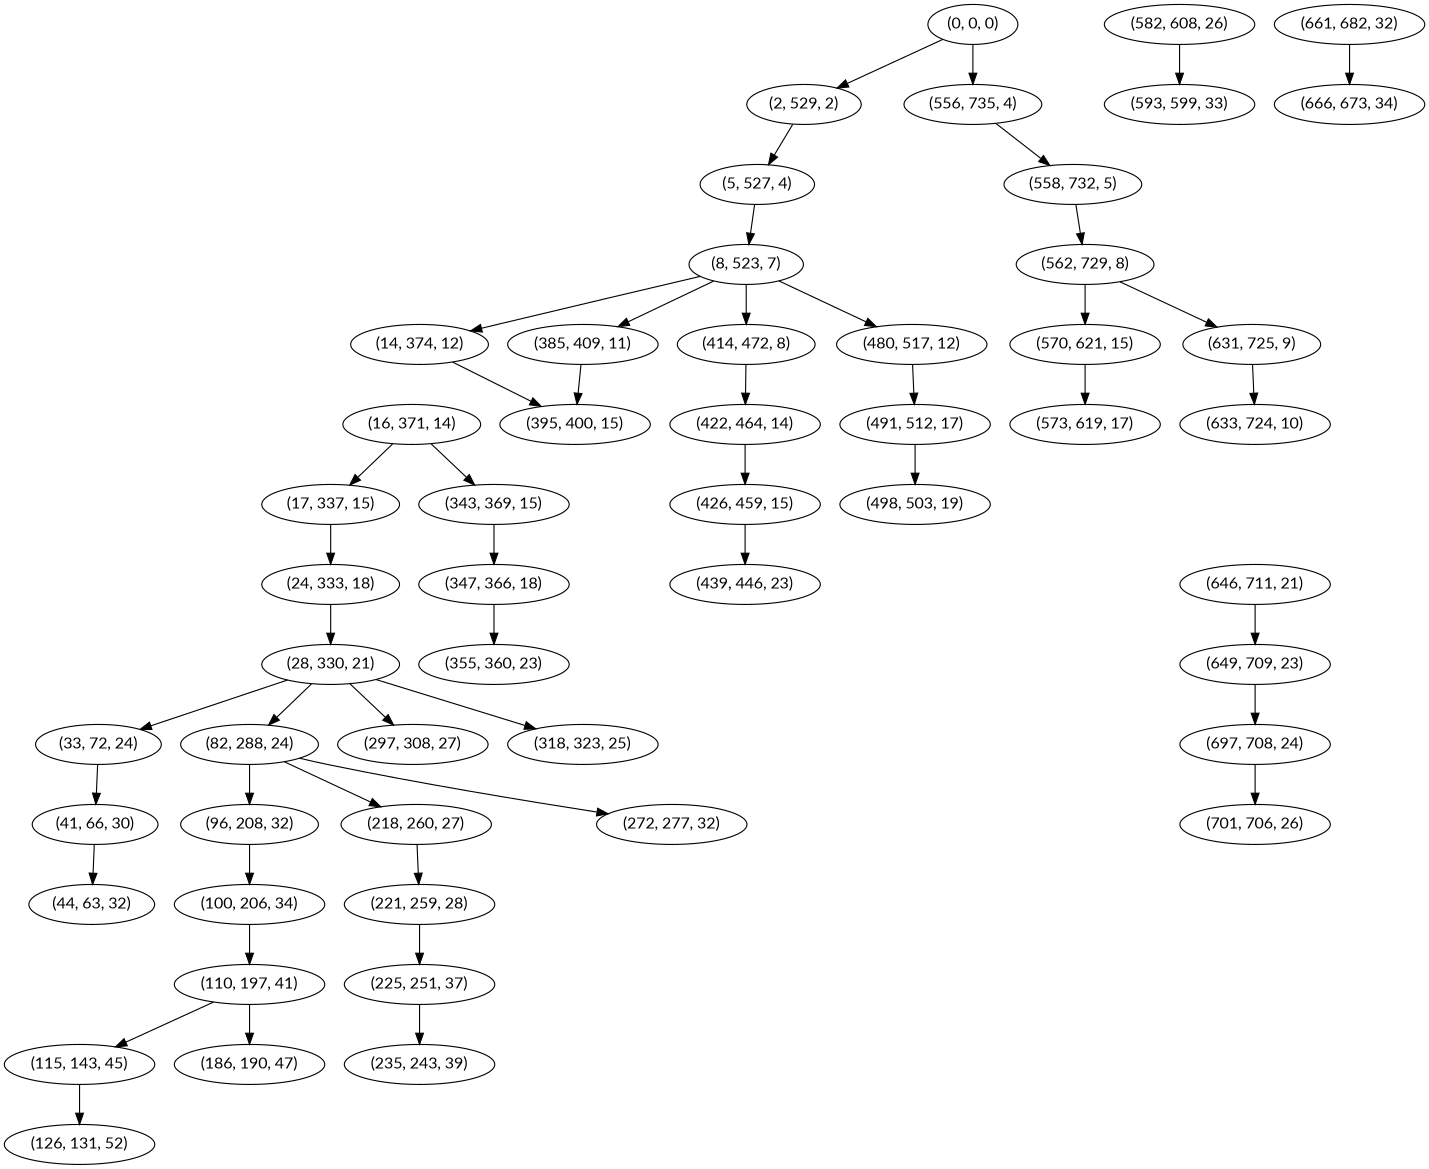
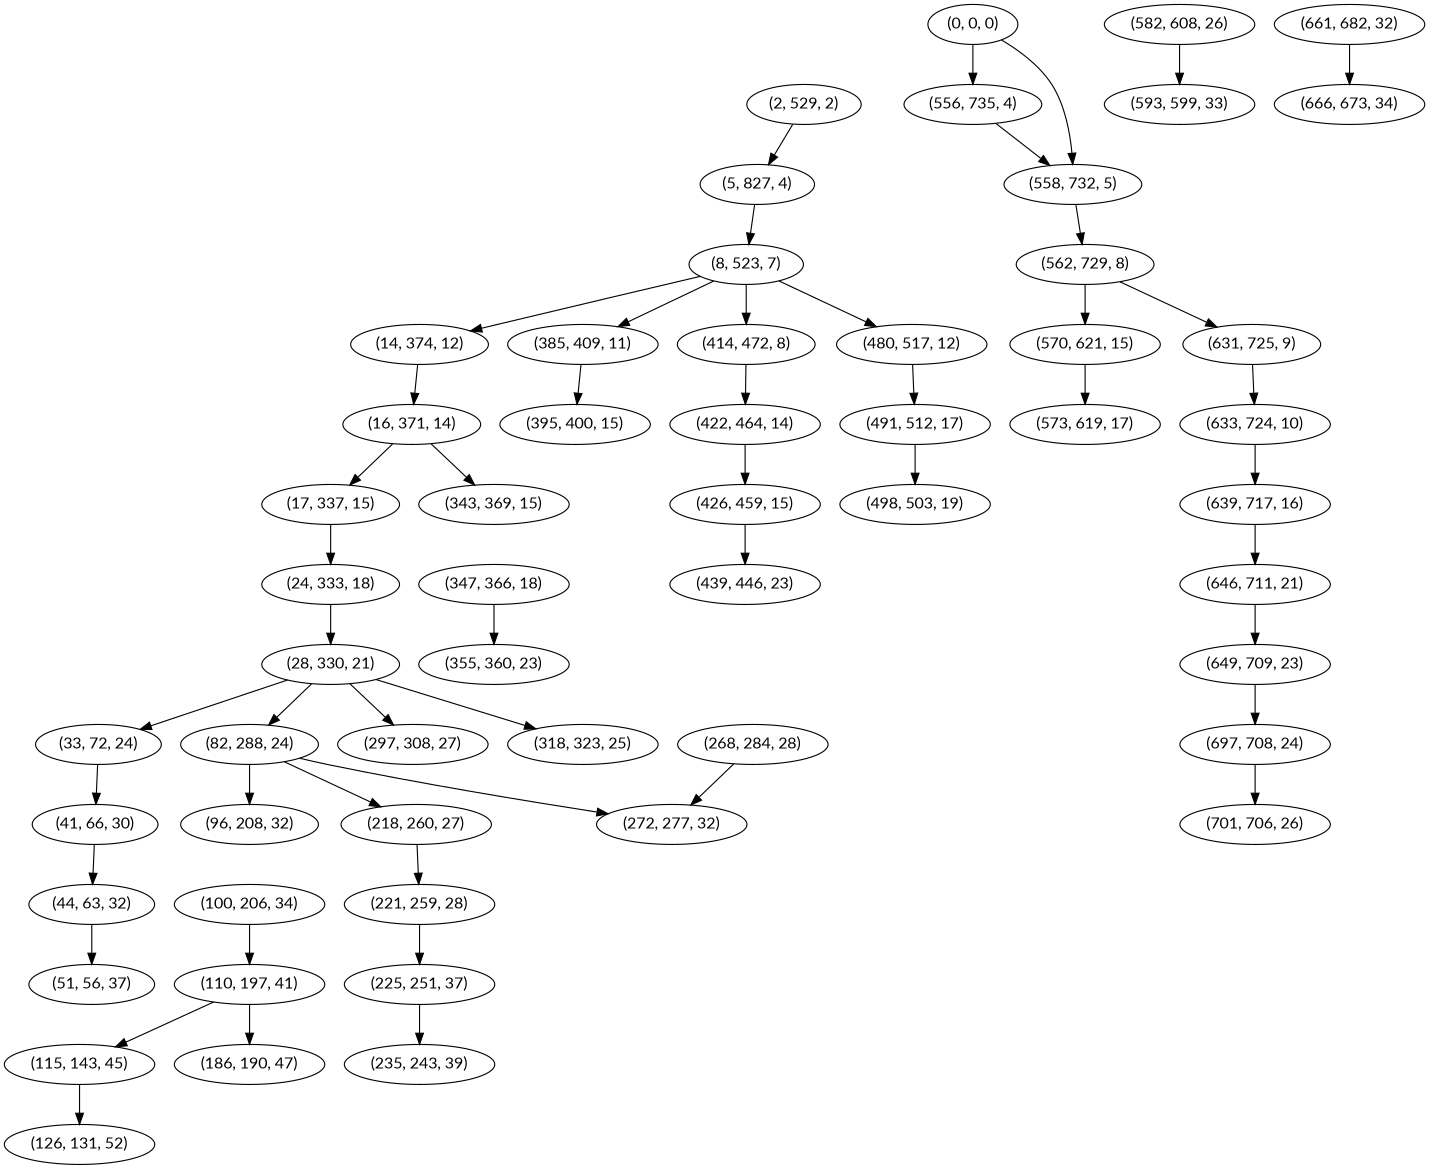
  digraph {
    fontname=Lato
    node [fontname=Lato]
    edge [fontname=Lato]
    "(0, 0, 0)"
    "(2, 529, 2)"
    "(556, 735, 4)"
-   "(5, 527, 4)"
+   "(5, 527, 4)" [label="(5, 827, 4)"]
    "(558, 732, 5)"
    "(8, 523, 7)"
    "(14, 374, 12)"
    "(385, 409, 11)"
    "(414, 472, 8)"
    "(480, 517, 12)"
    "(16, 371, 14)"
    "(395, 400, 15)"
    "(422, 464, 14)"
    "(491, 512, 17)"
    "(17, 337, 15)"
    "(343, 369, 15)"
    "(24, 333, 18)"
    "(347, 366, 18)"
    "(28, 330, 21)"
    "(33, 72, 24)"
    "(82, 288, 24)"
    "(297, 308, 27)"
    "(318, 323, 25)"
    "(41, 66, 30)"
    "(96, 208, 32)"
    "(218, 260, 27)"
    "(272, 277, 32)"
    "(44, 63, 32)"
+   "(51, 56, 37)"
    "(100, 206, 34)"
    "(221, 259, 28)"
+   "(268, 284, 28)"
    "(110, 197, 41)"
    "(115, 143, 45)"
    "(186, 190, 47)"
    "(126, 131, 52)"
    n37 [label="(225, 251, 37)"]
    "(235, 243, 39)"
    "(355, 360, 23)"
    "(426, 459, 15)"
    "(439, 446, 23)"
    "(498, 503, 19)"
    "(562, 729, 8)"
    "(570, 621, 15)"
    "(631, 725, 9)"
    "(573, 619, 17)"
    "(633, 724, 10)"
    "(582, 608, 26)"
    "(593, 599, 33)"
+   "(639, 717, 16)"
    "(646, 711, 21)"
    "(649, 709, 23)"
    "(697, 708, 24)"
    "(701, 706, 26)"
    "(661, 682, 32)"
    "(666, 673, 34)"
-   "(0, 0, 0)" -> "(2, 529, 2)"
+   "(0, 0, 0)" -> "(558, 732, 5)"
    "(0, 0, 0)" -> "(556, 735, 4)"
    "(2, 529, 2)" -> "(5, 527, 4)"
    "(556, 735, 4)" -> "(558, 732, 5)"
    "(5, 527, 4)" -> "(8, 523, 7)"
    "(558, 732, 5)" -> "(562, 729, 8)"
    "(8, 523, 7)" -> "(14, 374, 12)"
    "(8, 523, 7)" -> "(385, 409, 11)"
    "(8, 523, 7)" -> "(414, 472, 8)"
    "(8, 523, 7)" -> "(480, 517, 12)"
-   "(14, 374, 12)" -> "(395, 400, 15)"
+   "(14, 374, 12)" -> "(16, 371, 14)"
    "(385, 409, 11)" -> "(395, 400, 15)"
    "(414, 472, 8)" -> "(422, 464, 14)"
    "(480, 517, 12)" -> "(491, 512, 17)"
    "(16, 371, 14)" -> "(17, 337, 15)"
    "(16, 371, 14)" -> "(343, 369, 15)"
    "(422, 464, 14)" -> "(426, 459, 15)"
    "(491, 512, 17)" -> "(498, 503, 19)"
    "(17, 337, 15)" -> "(24, 333, 18)"
-   "(343, 369, 15)" -> "(347, 366, 18)"
    "(24, 333, 18)" -> "(28, 330, 21)"
    "(347, 366, 18)" -> "(355, 360, 23)"
    "(28, 330, 21)" -> "(33, 72, 24)"
    "(28, 330, 21)" -> "(82, 288, 24)"
    "(28, 330, 21)" -> "(297, 308, 27)"
    "(28, 330, 21)" -> "(318, 323, 25)"
    "(33, 72, 24)" -> "(41, 66, 30)"
    "(82, 288, 24)" -> "(96, 208, 32)"
    "(82, 288, 24)" -> "(218, 260, 27)"
    "(82, 288, 24)" -> "(272, 277, 32)"
    "(41, 66, 30)" -> "(44, 63, 32)"
-   "(96, 208, 32)" -> "(100, 206, 34)"
    "(218, 260, 27)" -> "(221, 259, 28)"
+   "(44, 63, 32)" -> "(51, 56, 37)"
    "(100, 206, 34)" -> "(110, 197, 41)"
    "(221, 259, 28)" -> n37
+   "(268, 284, 28)" -> "(272, 277, 32)"
    "(110, 197, 41)" -> "(115, 143, 45)"
    "(110, 197, 41)" -> "(186, 190, 47)"
    "(115, 143, 45)" -> "(126, 131, 52)"
    n37 -> "(235, 243, 39)"
    "(426, 459, 15)" -> "(439, 446, 23)"
    "(562, 729, 8)" -> "(570, 621, 15)"
    "(562, 729, 8)" -> "(631, 725, 9)"
    "(570, 621, 15)" -> "(573, 619, 17)"
    "(631, 725, 9)" -> "(633, 724, 10)"
+   "(633, 724, 10)" -> "(639, 717, 16)"
    "(582, 608, 26)" -> "(593, 599, 33)"
+   "(639, 717, 16)" -> "(646, 711, 21)"
    "(646, 711, 21)" -> "(649, 709, 23)"
    "(649, 709, 23)" -> "(697, 708, 24)"
    "(697, 708, 24)" -> "(701, 706, 26)"
    "(661, 682, 32)" -> "(666, 673, 34)"
  }
